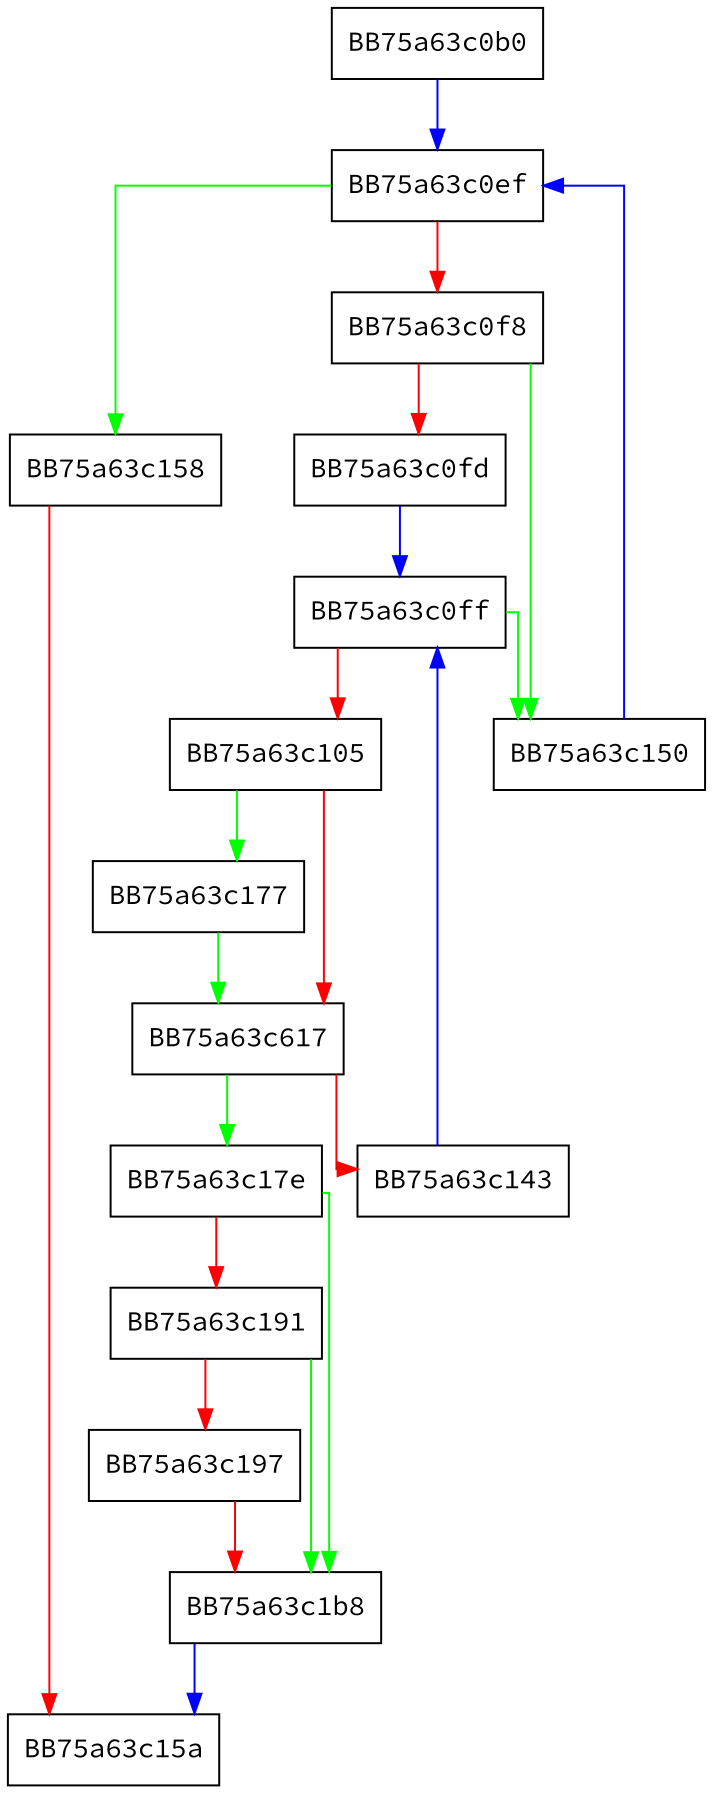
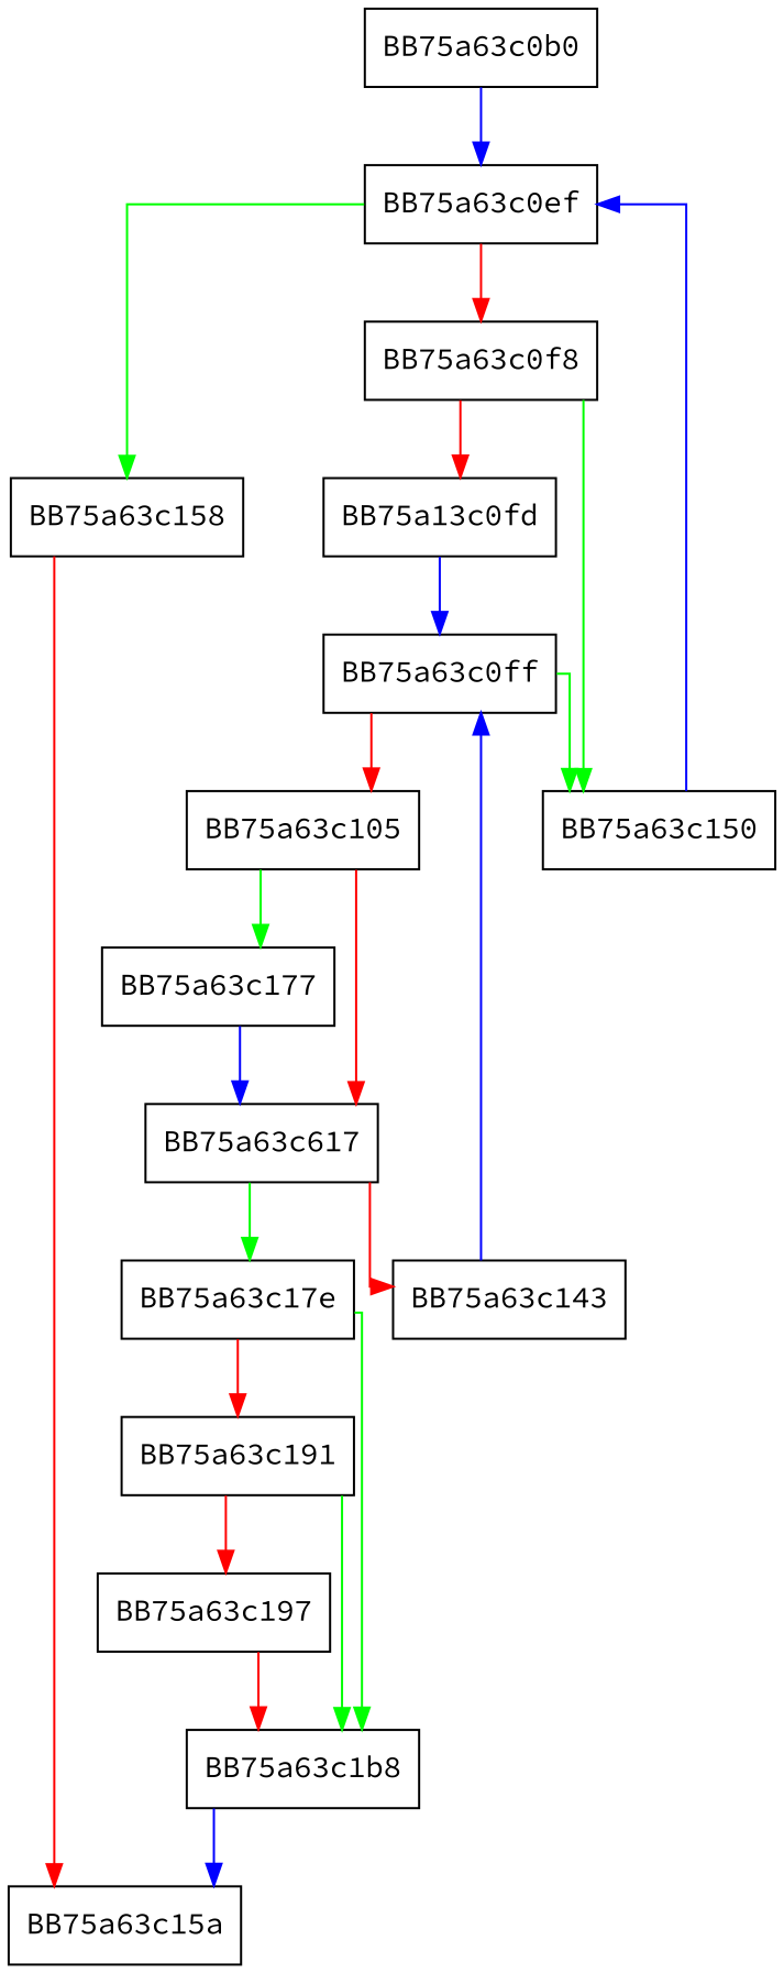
  digraph {
    fontname="Source Code Pro"
    splines=ortho
    node [fontname="Source Code Pro" shape=box]
    edge [color=red fontname="Source Code Pro"]
    BB75a63c0b0
    BB75a63c0ef
    BB75a63c158
    BB75a63c0f8
    BB75a63c15a
    BB75a63c150
-   BB75a63c0fd
+   BB75a63c0fd [label=BB75a13c0fd]
    BB75a63c0ff
    BB75a63c105
    BB75a63c177
    n11 [label=BB75a63c617]
    BB75a63c17e
    BB75a63c143
    BB75a63c1b8
    BB75a63c191
    BB75a63c197
    BB75a63c0b0 -> BB75a63c0ef [color=blue]
    BB75a63c0ef -> BB75a63c158 [color=green]
    BB75a63c0ef -> BB75a63c0f8
    BB75a63c158 -> BB75a63c15a
    BB75a63c0f8 -> BB75a63c150 [color=green]
    BB75a63c0f8 -> BB75a63c0fd
    BB75a63c150 -> BB75a63c0ef [color=blue]
    BB75a63c0fd -> BB75a63c0ff [color=blue]
    BB75a63c0ff -> BB75a63c150 [color=green]
    BB75a63c0ff -> BB75a63c105
    BB75a63c105 -> BB75a63c177 [color=green]
    BB75a63c105 -> n11
-   BB75a63c177 -> n11 [color=green]
+   BB75a63c177 -> n11 [color=blue]
    n11 -> BB75a63c17e [color=green]
    n11 -> BB75a63c143
    BB75a63c17e -> BB75a63c1b8 [color=green]
    BB75a63c17e -> BB75a63c191
    BB75a63c143 -> BB75a63c0ff [color=blue]
    BB75a63c1b8 -> BB75a63c15a [color=blue]
    BB75a63c191 -> BB75a63c1b8 [color=green]
    BB75a63c191 -> BB75a63c197
    BB75a63c197 -> BB75a63c1b8
  }
